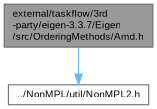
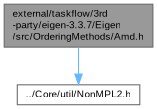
  digraph {
    fontname="Liberation Sans"
    node [fontname="Liberation Sans" fontsize=10 shape=box style=filled]
    n1 [color=gray40 fillcolor=grey60 fontcolor=black height=0.2 label="external/taskflow/3rd\l-party/eigen-3.3.7/Eigen\l/src/OrderingMethods/Amd.h" width=0.4]
-   n2 [color=grey40 fillcolor=white height=0.2 label="../NonMPL/util/NonMPL2.h" width=0.4]
+   n2 [color=grey40 fillcolor=white height=0.2 label="../Core/util/NonMPL2.h" width=0.4]
    n1 -> n2 [color=steelblue1 fontname="Liberation Sans" fontsize=10 labelfontname=Helvetica labelfontsize=10 style=solid]
  }
